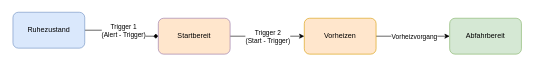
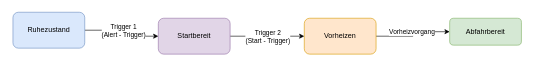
  <mxCell id="0" />
  <mxCell id="1" parent="0" />
- <mxCell id="2" style="edgeStyle=orthogonalEdgeStyle;rounded=0;orthogonalLoop=1;jettySize=auto;html=1;endArrow=diamond;" parent="1" source="4" target="7" edge="1"><mxGeometry relative="1" as="geometry" /></mxCell>
+ <mxCell id="2" style="edgeStyle=orthogonalEdgeStyle;rounded=0;orthogonalLoop=1;jettySize=auto;html=1;" parent="1" source="4" target="7" edge="1"><mxGeometry relative="1" as="geometry" /></mxCell>
  <mxCell id="3" value="Trigger 1&lt;br&gt;(Alert - Trigger)" style="edgeLabel;html=1;align=center;verticalAlign=middle;resizable=0;points=[];" parent="2" vertex="1" connectable="0"><mxGeometry x="-0.171" y="3" relative="1" as="geometry"><mxPoint x="9" y="3" as="offset" /></mxGeometry></mxCell>
  <mxCell id="4" value="Ruhezustand" style="rounded=1;whiteSpace=wrap;html=1;fillColor=#dae8fc;strokeColor=#6c8ebf;" parent="1" vertex="1"><mxGeometry x="20" y="20" width="120" height="60" as="geometry" /></mxCell>
  <mxCell id="5" style="edgeStyle=orthogonalEdgeStyle;rounded=0;orthogonalLoop=1;jettySize=auto;html=1;entryX=0;entryY=0.5;entryDx=0;entryDy=0;" parent="1" source="7" target="10" edge="1"><mxGeometry relative="1" as="geometry" /></mxCell>
  <mxCell id="6" value="Trigger 2&lt;br&gt;(Start - Trigger)" style="edgeLabel;html=1;align=center;verticalAlign=middle;resizable=0;points=[];" parent="5" vertex="1" connectable="0"><mxGeometry x="-0.226" y="1" relative="1" as="geometry"><mxPoint x="14" y="1" as="offset" /></mxGeometry></mxCell>
- <mxCell id="7" value="Startbereit" style="rounded=1;whiteSpace=wrap;html=1;fillColor=#ffe6cc;strokeColor=#9673a6;" parent="1" vertex="1"><mxGeometry x="263" y="30" width="120" height="60" as="geometry" /></mxCell>
+ <mxCell id="7" value="Startbereit" style="rounded=1;whiteSpace=wrap;html=1;fillColor=#e1d5e7;strokeColor=#9673a6;" parent="1" vertex="1"><mxGeometry x="263" y="30" width="120" height="60" as="geometry" /></mxCell>
  <mxCell id="8" style="edgeStyle=orthogonalEdgeStyle;rounded=0;orthogonalLoop=1;jettySize=auto;html=1;" parent="1" source="10" target="11" edge="1"><mxGeometry relative="1" as="geometry" /></mxCell>
  <mxCell id="9" value="Vorheizvorgang" style="edgeLabel;html=1;align=center;verticalAlign=middle;resizable=0;points=[];" parent="8" vertex="1" connectable="0"><mxGeometry x="0.154" y="3" relative="1" as="geometry"><mxPoint x="-8" y="3" as="offset" /></mxGeometry></mxCell>
  <mxCell id="10" value="Vorheizen" style="rounded=1;whiteSpace=wrap;html=1;fillColor=#ffe6cc;strokeColor=#d79b00;" parent="1" vertex="1"><mxGeometry x="507" y="30" width="120" height="60" as="geometry" /></mxCell>
- <mxCell id="11" value="Abfahrbereit" style="rounded=1;whiteSpace=wrap;html=1;fillColor=#d5e8d4;strokeColor=#82b366;" parent="1" vertex="1"><mxGeometry x="750" y="30" width="120" height="60" as="geometry" /></mxCell>
+ <mxCell id="11" value="Abfahrbereit" style="rounded=1;whiteSpace=wrap;html=1;fillColor=#d5e8d4;strokeColor=#82b366;" parent="1" vertex="1"><mxGeometry x="750" y="30" width="120" height="45" as="geometry" /></mxCell>
